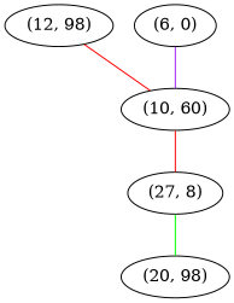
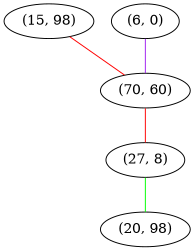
  graph {
    edge [color=red weight=1]
-   "(12, 98)"
-   "(10, 60)"
+   "(12, 98)" [label="(15, 98)"]
+   "(10, 60)" [label="(70, 60)"]
    n3 [label="(27, 8)"]
    n4 [label="(6, 0)"]
    "(20, 98)"
    "(12, 98)" -- "(10, 60)"
    "(10, 60)" -- n3
    n3 -- "(20, 98)" [color=green weight=2]
    n4 -- "(10, 60)" [color=purple weight=4]
  }
